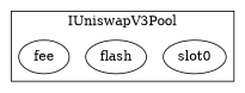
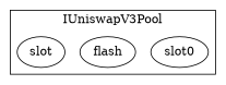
  strict digraph {
    n1 [label=slot0]
    n2 [label=flash]
-   n3 [label=fee]
+   n3 [label=slot]
    subgraph cluster_1 {
      label="[Solidity]"
    }
    subgraph cluster_2 {
      label=IUniswapV3Pool
      n1
      n2
      n3
    }
  }
